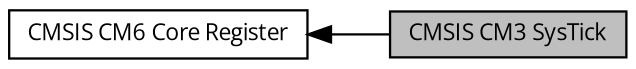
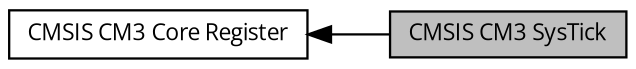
  digraph {
    rankdir=LR
    fontname="Open Sans"
    node [color=black fontname="Open Sans" fontsize=10 shape=record style=filled]
    n1 [fillcolor=grey75 fontcolor=black height=0.2 label="CMSIS CM3 SysTick" width=0.4]
-   n2 [fillcolor=white height=0.2 label="CMSIS CM6 Core Register" width=0.4]
+   n2 [fillcolor=white height=0.2 label="CMSIS CM3 Core Register" width=0.4]
    n2 -> n1 [dir=back fontname="Open Sans" fontsize=10 labelfontname=Helvetica labelfontsize=10 shape=plaintext style=solid]
  }
